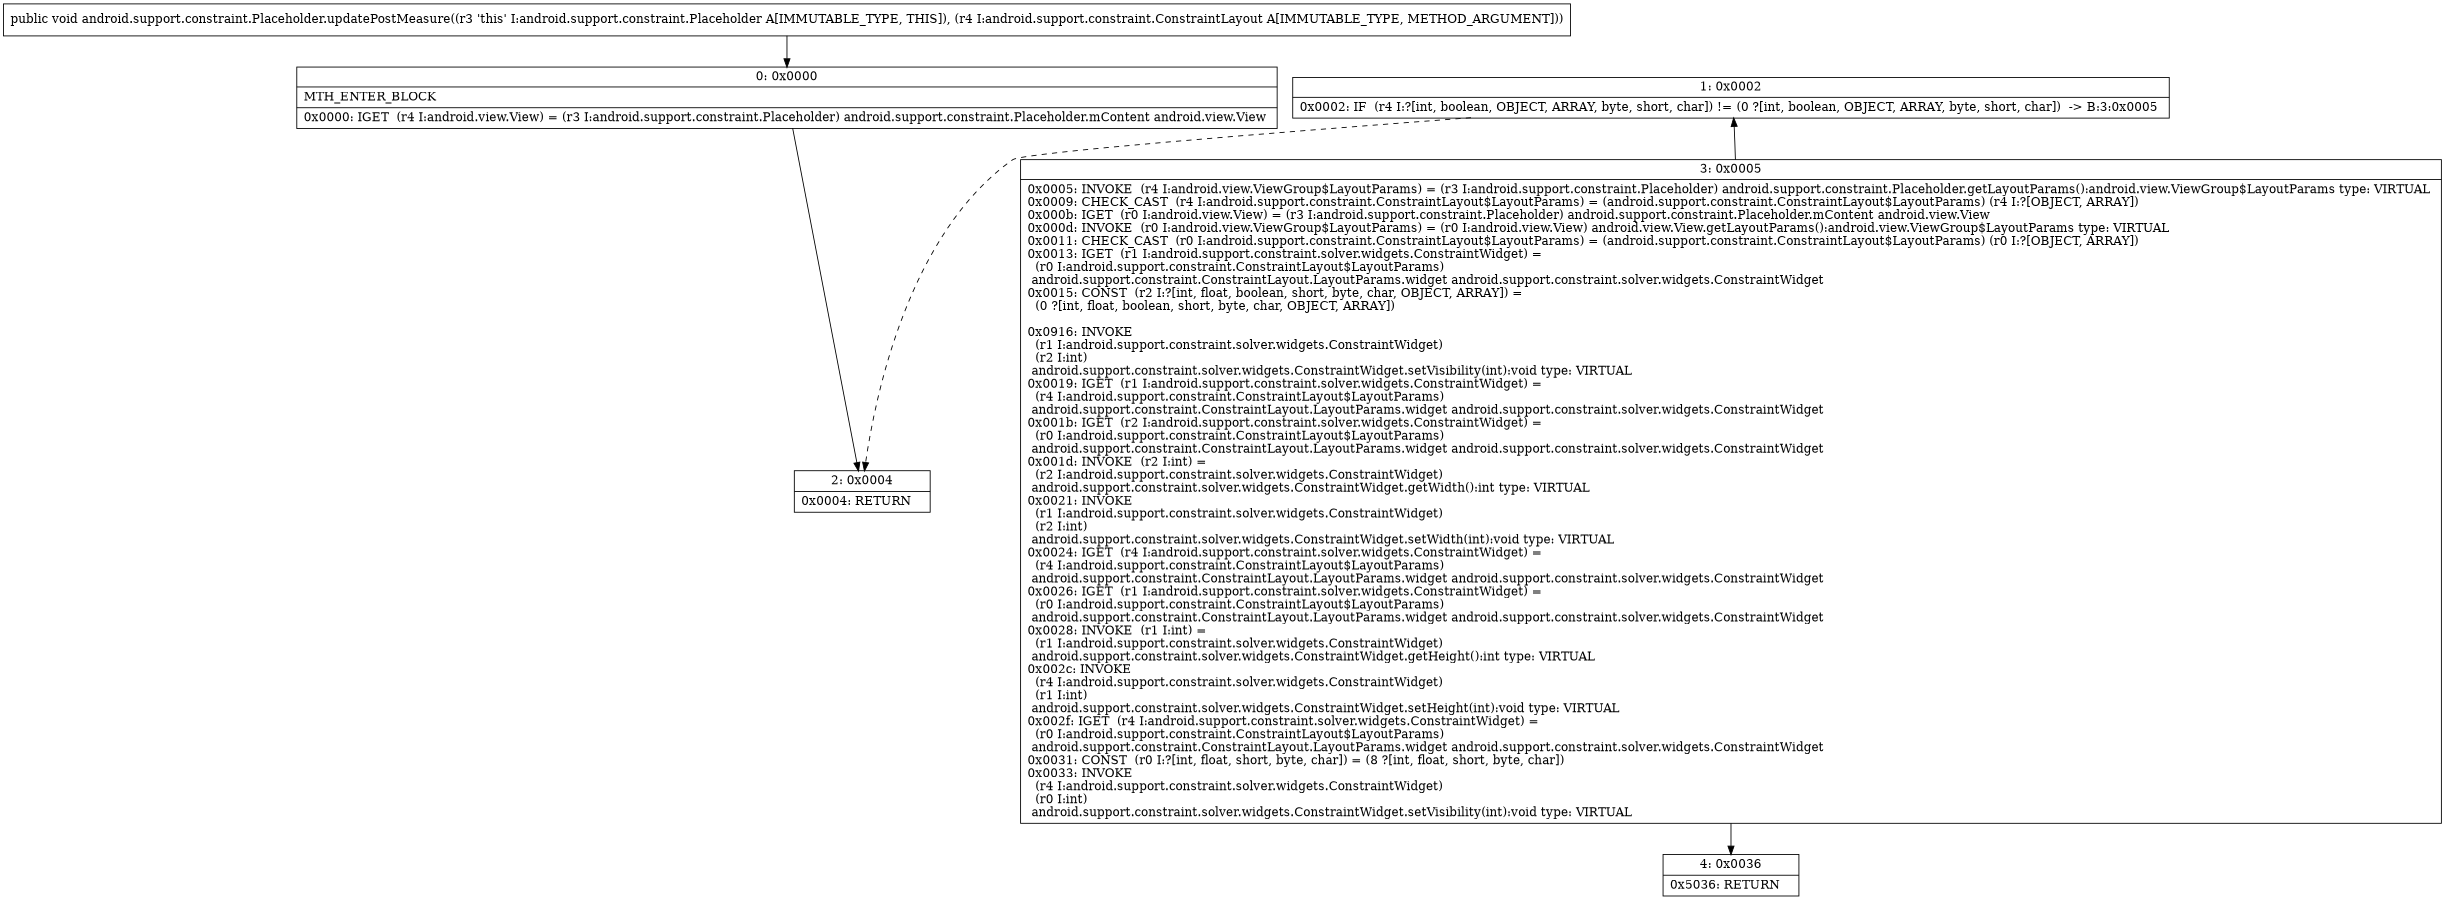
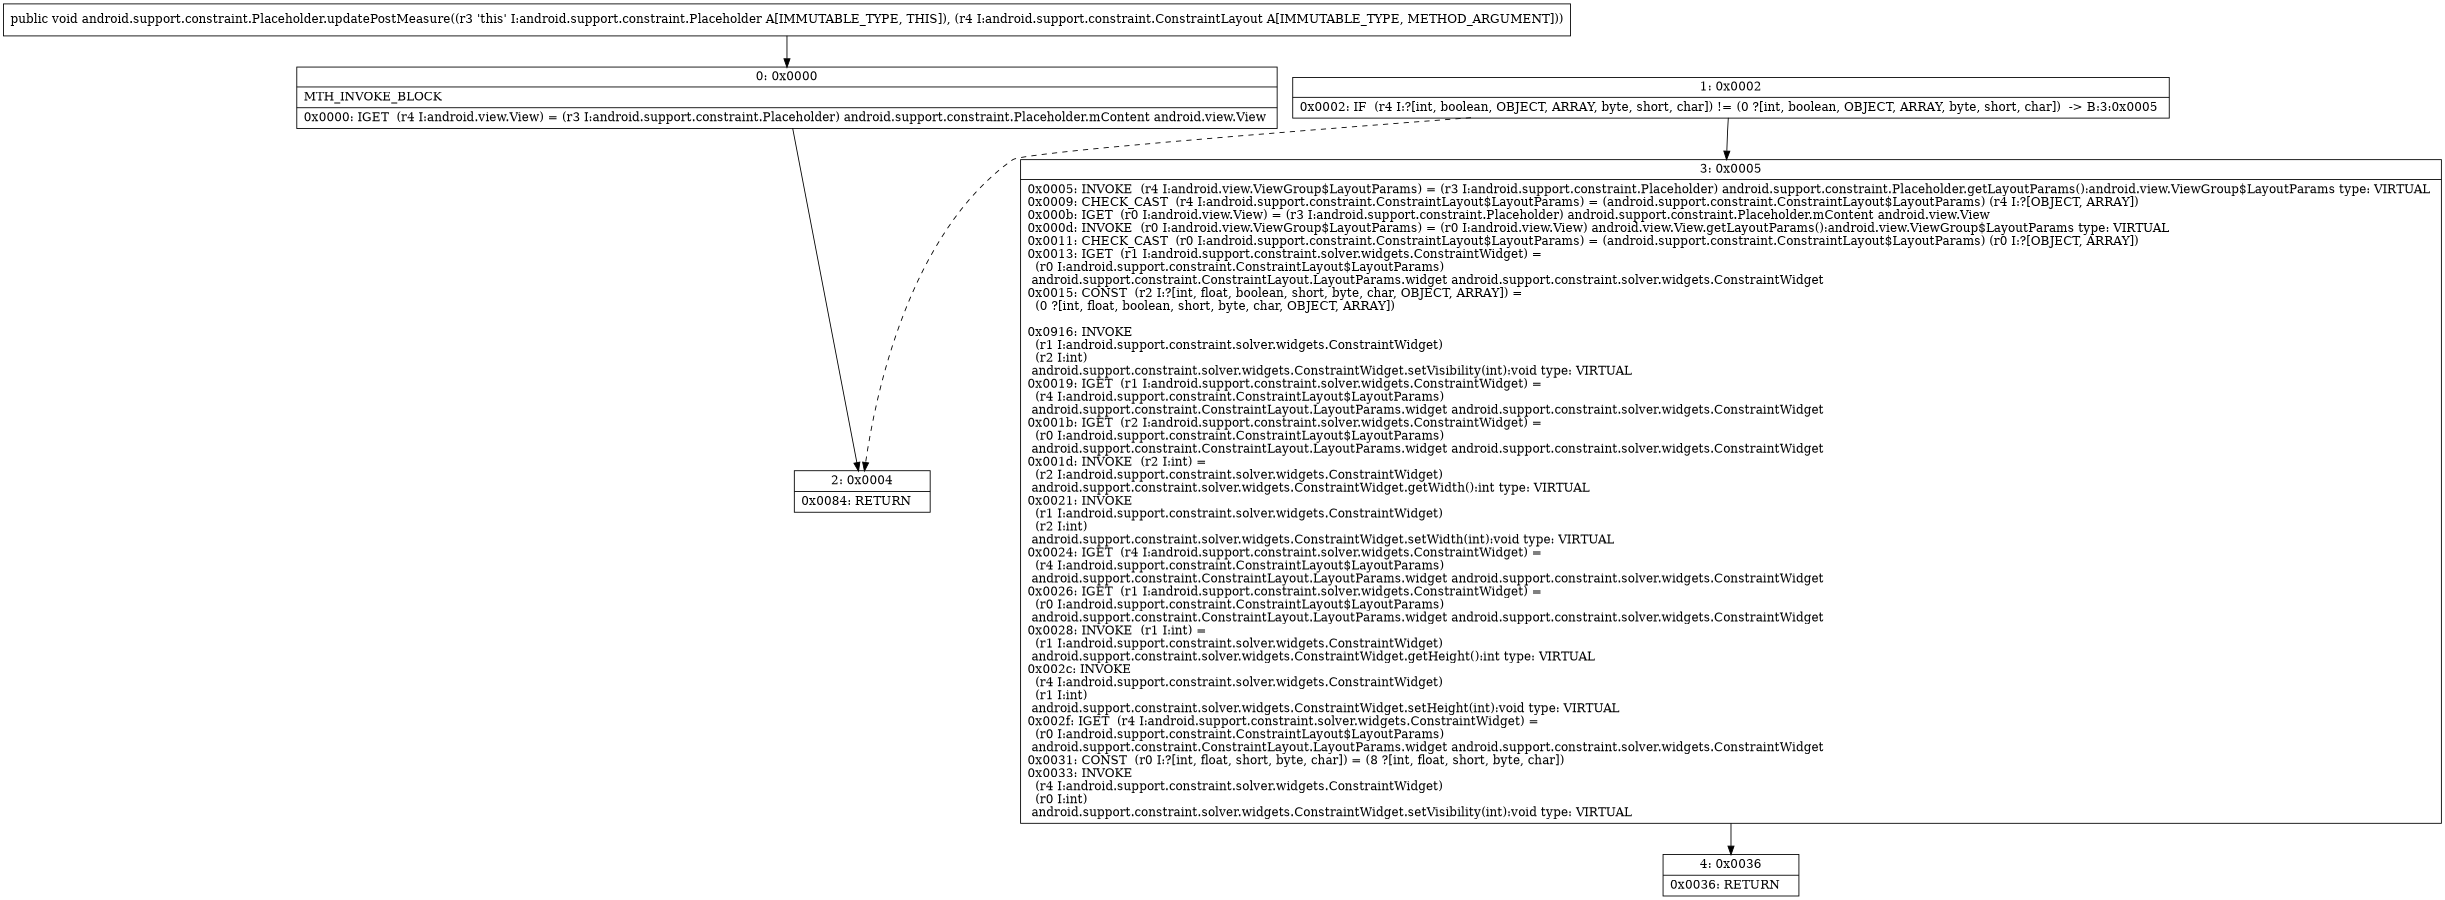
  digraph {
    node [shape=record]
-   n1 [label="{0\:\ 0x0000|MTH_ENTER_BLOCK\l|0x0000: IGET  (r4 I:android.view.View) = (r3 I:android.support.constraint.Placeholder) android.support.constraint.Placeholder.mContent android.view.View \l}"]
-   n2 [label="{2\:\ 0x0004|0x0004: RETURN   \l}"]
+   n1 [label="{0\:\ 0x0000|MTH_INVOKE_BLOCK\l|0x0000: IGET  (r4 I:android.view.View) = (r3 I:android.support.constraint.Placeholder) android.support.constraint.Placeholder.mContent android.view.View \l}"]
+   n2 [label="{2\:\ 0x0004|0x0084: RETURN   \l}"]
    n3 [label="{1\:\ 0x0002|0x0002: IF  (r4 I:?[int, boolean, OBJECT, ARRAY, byte, short, char]) != (0 ?[int, boolean, OBJECT, ARRAY, byte, short, char])  \-\> B:3:0x0005 \l}"]
    n4 [label="{3\:\ 0x0005|0x0005: INVOKE  (r4 I:android.view.ViewGroup$LayoutParams) = (r3 I:android.support.constraint.Placeholder) android.support.constraint.Placeholder.getLayoutParams():android.view.ViewGroup$LayoutParams type: VIRTUAL \l0x0009: CHECK_CAST  (r4 I:android.support.constraint.ConstraintLayout$LayoutParams) = (android.support.constraint.ConstraintLayout$LayoutParams) (r4 I:?[OBJECT, ARRAY]) \l0x000b: IGET  (r0 I:android.view.View) = (r3 I:android.support.constraint.Placeholder) android.support.constraint.Placeholder.mContent android.view.View \l0x000d: INVOKE  (r0 I:android.view.ViewGroup$LayoutParams) = (r0 I:android.view.View) android.view.View.getLayoutParams():android.view.ViewGroup$LayoutParams type: VIRTUAL \l0x0011: CHECK_CAST  (r0 I:android.support.constraint.ConstraintLayout$LayoutParams) = (android.support.constraint.ConstraintLayout$LayoutParams) (r0 I:?[OBJECT, ARRAY]) \l0x0013: IGET  (r1 I:android.support.constraint.solver.widgets.ConstraintWidget) = \l  (r0 I:android.support.constraint.ConstraintLayout$LayoutParams)\l android.support.constraint.ConstraintLayout.LayoutParams.widget android.support.constraint.solver.widgets.ConstraintWidget \l0x0015: CONST  (r2 I:?[int, float, boolean, short, byte, char, OBJECT, ARRAY]) = \l  (0 ?[int, float, boolean, short, byte, char, OBJECT, ARRAY])\l \l0x0916: INVOKE  \l  (r1 I:android.support.constraint.solver.widgets.ConstraintWidget)\l  (r2 I:int)\l android.support.constraint.solver.widgets.ConstraintWidget.setVisibility(int):void type: VIRTUAL \l0x0019: IGET  (r1 I:android.support.constraint.solver.widgets.ConstraintWidget) = \l  (r4 I:android.support.constraint.ConstraintLayout$LayoutParams)\l android.support.constraint.ConstraintLayout.LayoutParams.widget android.support.constraint.solver.widgets.ConstraintWidget \l0x001b: IGET  (r2 I:android.support.constraint.solver.widgets.ConstraintWidget) = \l  (r0 I:android.support.constraint.ConstraintLayout$LayoutParams)\l android.support.constraint.ConstraintLayout.LayoutParams.widget android.support.constraint.solver.widgets.ConstraintWidget \l0x001d: INVOKE  (r2 I:int) = \l  (r2 I:android.support.constraint.solver.widgets.ConstraintWidget)\l android.support.constraint.solver.widgets.ConstraintWidget.getWidth():int type: VIRTUAL \l0x0021: INVOKE  \l  (r1 I:android.support.constraint.solver.widgets.ConstraintWidget)\l  (r2 I:int)\l android.support.constraint.solver.widgets.ConstraintWidget.setWidth(int):void type: VIRTUAL \l0x0024: IGET  (r4 I:android.support.constraint.solver.widgets.ConstraintWidget) = \l  (r4 I:android.support.constraint.ConstraintLayout$LayoutParams)\l android.support.constraint.ConstraintLayout.LayoutParams.widget android.support.constraint.solver.widgets.ConstraintWidget \l0x0026: IGET  (r1 I:android.support.constraint.solver.widgets.ConstraintWidget) = \l  (r0 I:android.support.constraint.ConstraintLayout$LayoutParams)\l android.support.constraint.ConstraintLayout.LayoutParams.widget android.support.constraint.solver.widgets.ConstraintWidget \l0x0028: INVOKE  (r1 I:int) = \l  (r1 I:android.support.constraint.solver.widgets.ConstraintWidget)\l android.support.constraint.solver.widgets.ConstraintWidget.getHeight():int type: VIRTUAL \l0x002c: INVOKE  \l  (r4 I:android.support.constraint.solver.widgets.ConstraintWidget)\l  (r1 I:int)\l android.support.constraint.solver.widgets.ConstraintWidget.setHeight(int):void type: VIRTUAL \l0x002f: IGET  (r4 I:android.support.constraint.solver.widgets.ConstraintWidget) = \l  (r0 I:android.support.constraint.ConstraintLayout$LayoutParams)\l android.support.constraint.ConstraintLayout.LayoutParams.widget android.support.constraint.solver.widgets.ConstraintWidget \l0x0031: CONST  (r0 I:?[int, float, short, byte, char]) = (8 ?[int, float, short, byte, char]) \l0x0033: INVOKE  \l  (r4 I:android.support.constraint.solver.widgets.ConstraintWidget)\l  (r0 I:int)\l android.support.constraint.solver.widgets.ConstraintWidget.setVisibility(int):void type: VIRTUAL \l}"]
-   n5 [label="{4\:\ 0x0036|0x5036: RETURN   \l}"]
+   n5 [label="{4\:\ 0x0036|0x0036: RETURN   \l}"]
    n6 [label="{public void android.support.constraint.Placeholder.updatePostMeasure((r3 'this' I:android.support.constraint.Placeholder A[IMMUTABLE_TYPE, THIS]), (r4 I:android.support.constraint.ConstraintLayout A[IMMUTABLE_TYPE, METHOD_ARGUMENT])) }"]
    n1 -> n2
    n3 -> n2 [style=dashed]
-   n4 -> n3
+   n3 -> n4
    n4 -> n5
    n6 -> n1
  }
